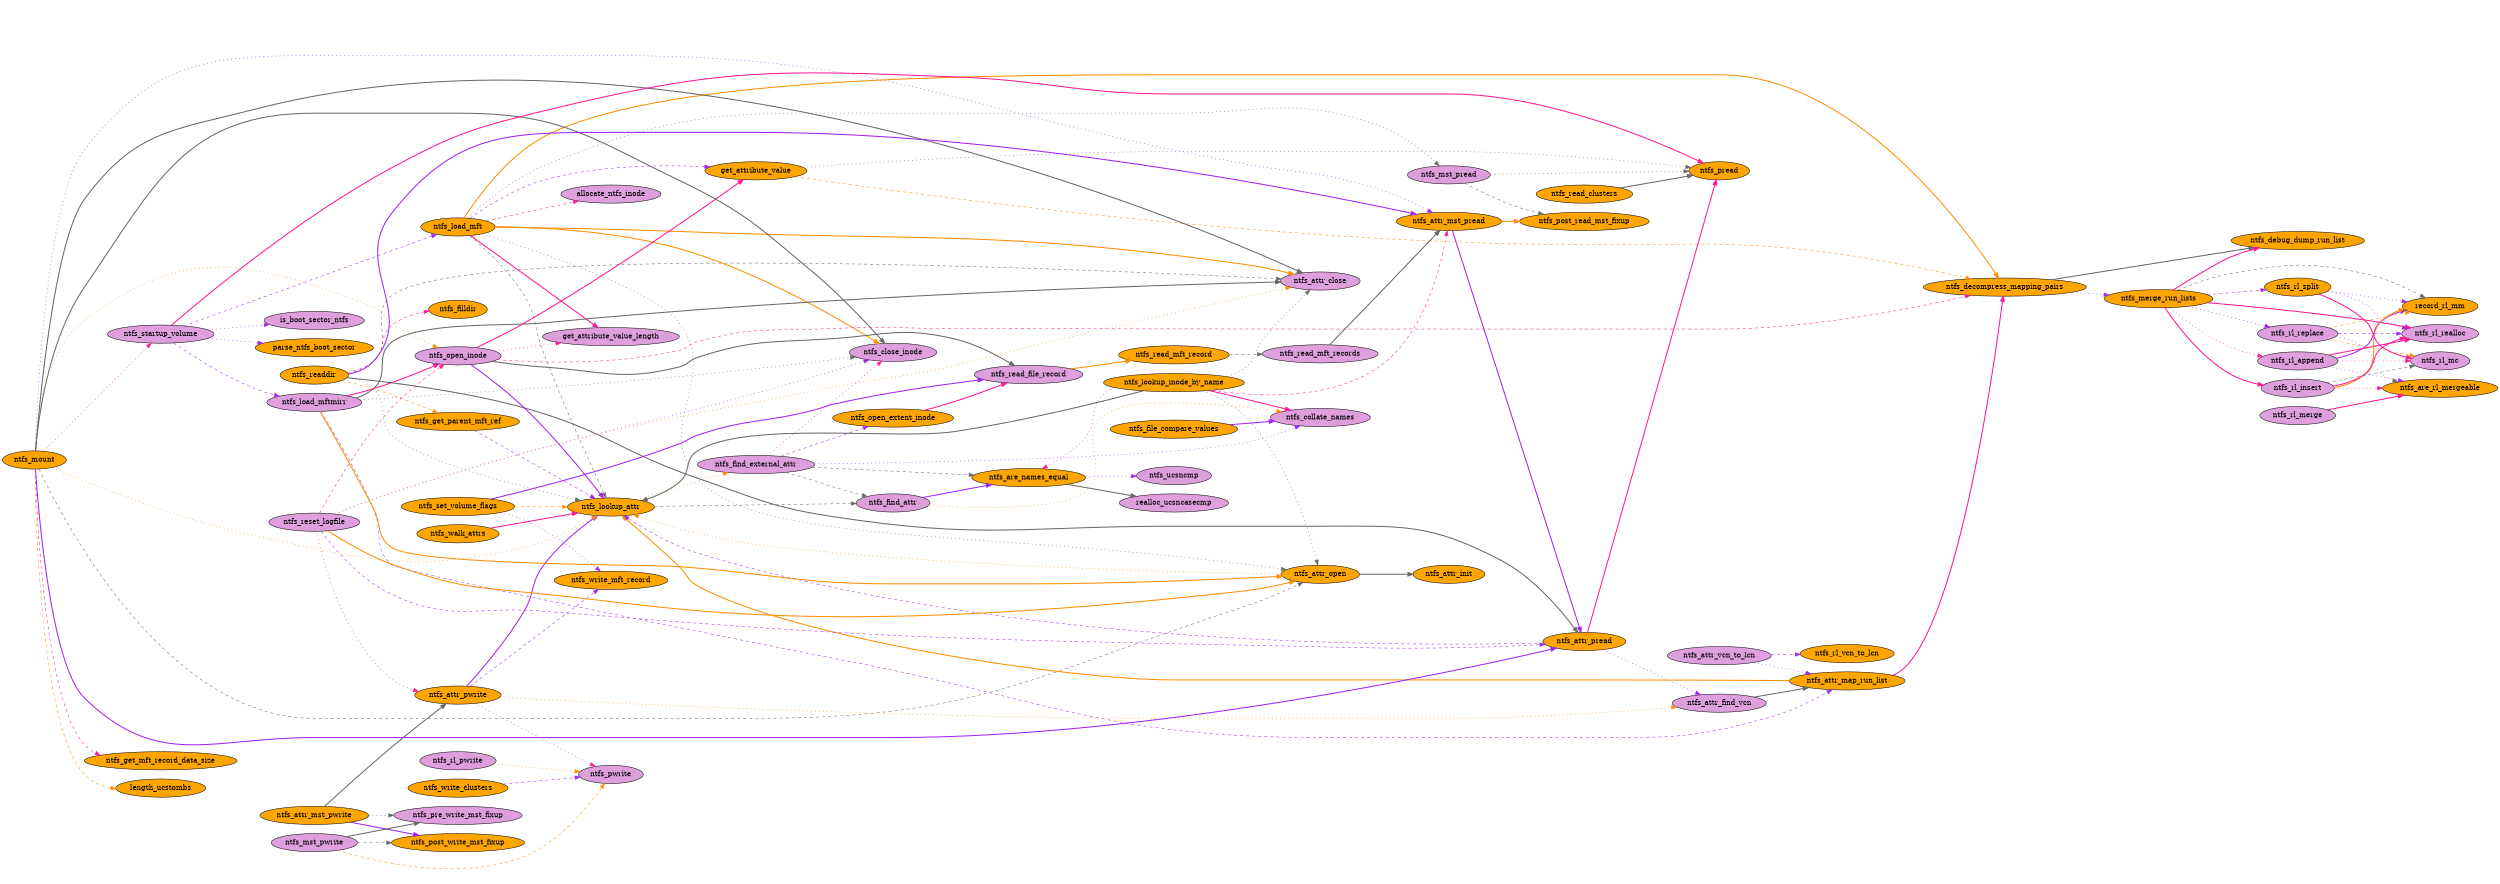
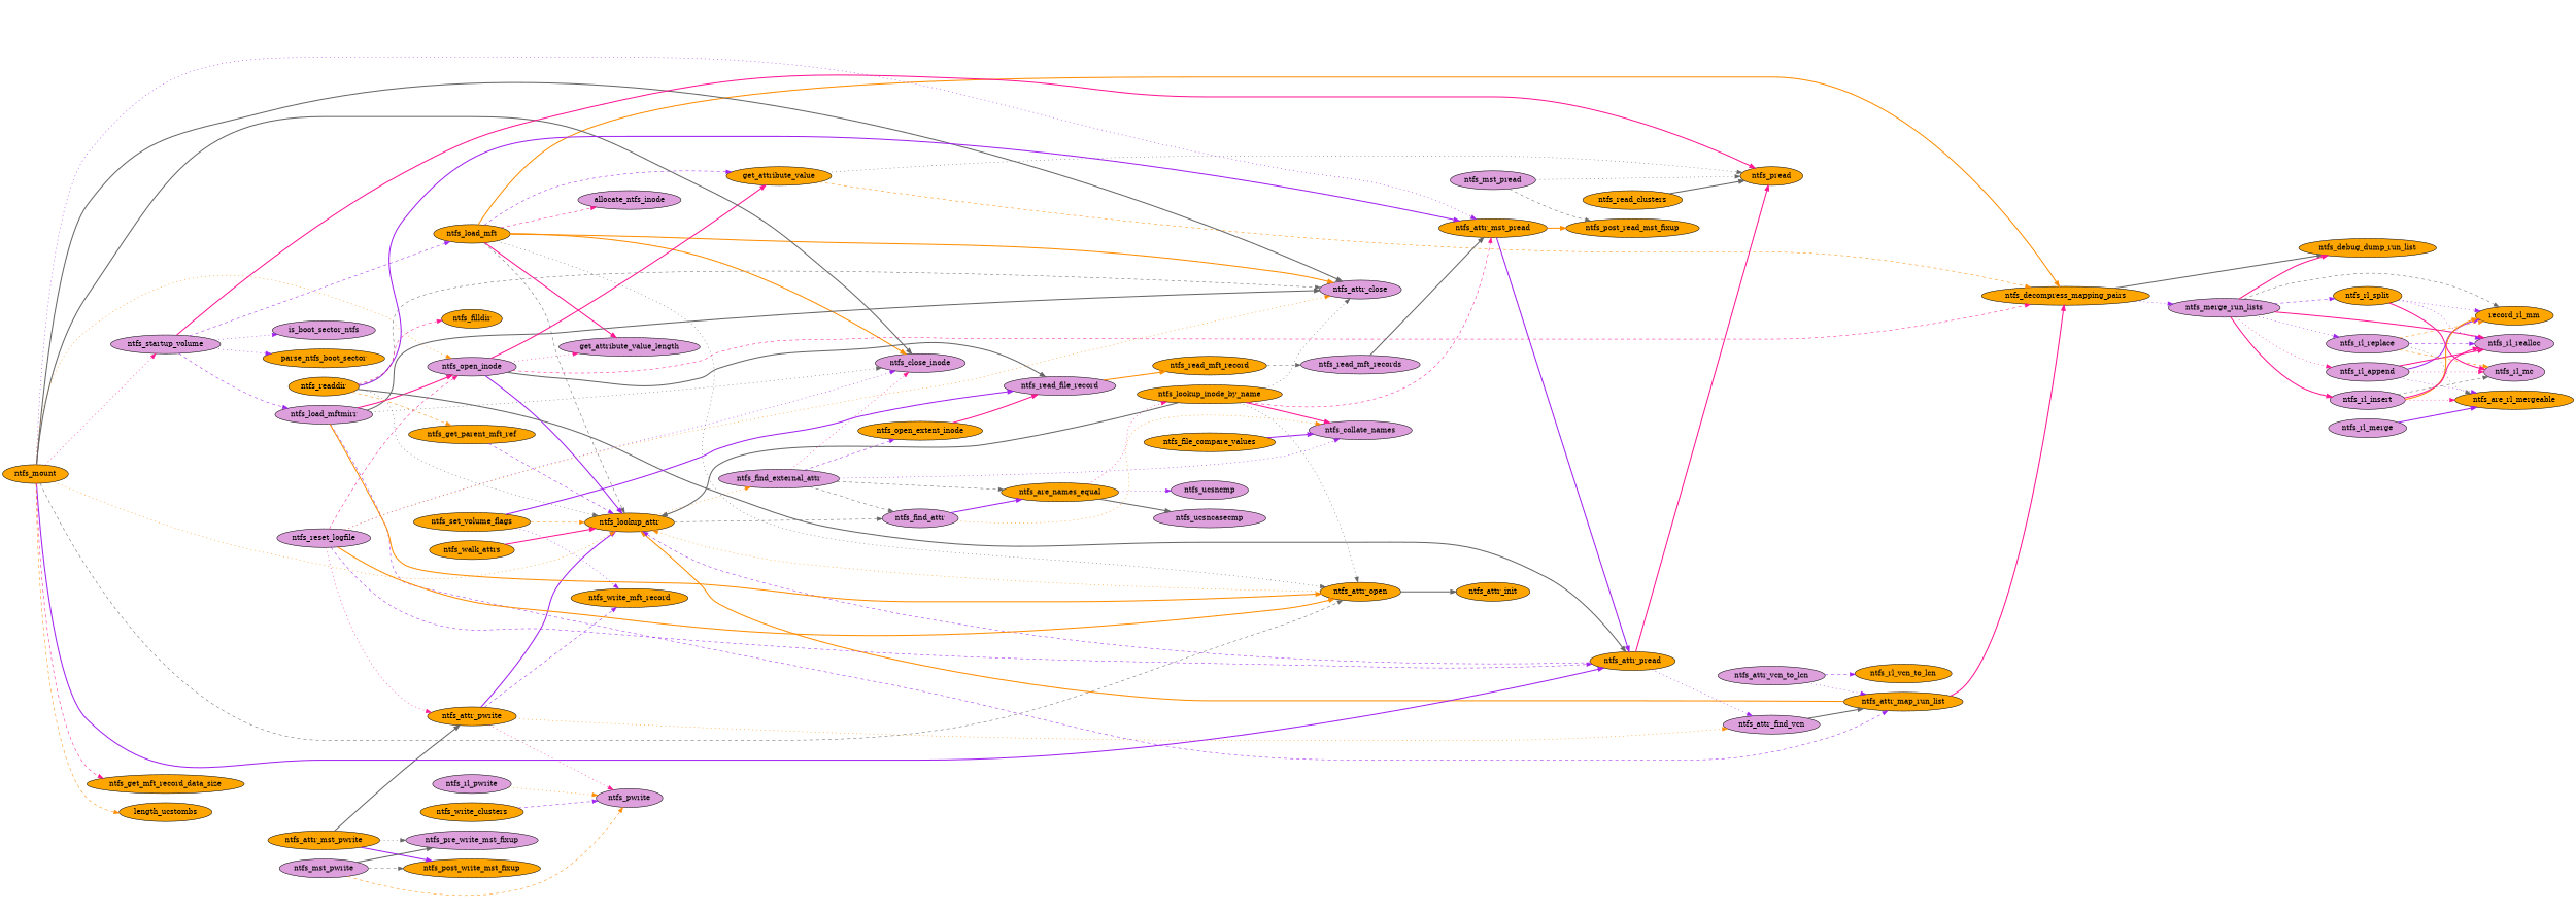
  digraph {
    color=black
    fontcolor=black
    fontname="Times-Roman"
    fontsize=14
    rankdir=LR
    node [color=black fillcolor=orange fontcolor=black fontname="Times-Roman" fontsize=14 shape=ellipse style=filled]
    edge [color=purple fontcolor=black fontname="Times-Roman" fontsize=14 style=bold]
    allocate_ntfs_inode [fillcolor=plum height=0.500000 width=1.810000]
    get_attribute_value [height=0.500000 width=1.780000]
    ntfs_decompress_mapping_pairs [height=0.500000 width=2.830000]
    ntfs_pread [height=0.500000 width=1.110000]
    ntfs_debug_dump_run_list [height=0.500000 width=2.390000]
-   ntfs_merge_run_lists [height=0.500000 width=1.920000]
+   ntfs_merge_run_lists [fillcolor=plum height=0.500000 width=1.920000]
    ntfs_rl_append [fillcolor=plum height=0.500000 width=1.440000]
    ntfs_rl_insert [fillcolor=plum height=0.500000 width=1.310000]
    n9 [height=0.500000 label=record_rl_mm width=1.190000]
    ntfs_rl_realloc [fillcolor=plum height=0.500000 width=1.420000]
    ntfs_rl_replace [fillcolor=plum height=0.500000 width=1.440000]
    ntfs_rl_split [height=0.500000 width=1.220000]
    is_boot_sector_ntfs [fillcolor=plum height=0.500000 width=1.810000]
    ntfs_are_names_equal [height=0.500000 width=2.030000]
-   ntfs_ucsncasecmp [fillcolor=plum height=0.500000 width=1.690000 label=realloc_ucsncasecmp]
+   ntfs_ucsncasecmp [fillcolor=plum height=0.500000 width=1.690000]
    ntfs_ucsncmp [fillcolor=plum height=0.500000 width=1.360000]
    ntfs_attr_find_vcn [fillcolor=plum height=0.500000 width=1.720000]
    ntfs_attr_map_run_list [height=0.500000 width=2.060000]
    ntfs_lookup_attr [height=0.500000 width=1.560000]
    ntfs_find_attr [fillcolor=plum height=0.500000 width=1.330000]
    ntfs_find_external_attr [fillcolor=plum height=0.500000 width=2.060000]
    ntfs_collate_names [fillcolor=plum height=0.500000 width=1.780000]
    ntfs_close_inode [fillcolor=plum height=0.500000 width=1.580000]
    ntfs_open_extent_inode [height=0.500000 width=2.140000]
    ntfs_attr_mst_pread [height=0.500000 width=1.830000]
    ntfs_attr_pread [height=0.500000 width=1.440000]
    ntfs_post_read_mst_fixup [height=0.500000 width=2.310000]
    ntfs_attr_mst_pwrite [height=0.500000 width=1.890000]
    ntfs_attr_pwrite [height=0.500000 width=1.530000]
    ntfs_post_write_mst_fixup [height=0.500000 width=2.390000]
    ntfs_pre_write_mst_fixup [fillcolor=plum height=0.500000 width=2.310000]
    ntfs_pwrite [fillcolor=plum height=0.500000 width=1.170000]
    ntfs_write_mft_record [height=0.500000 width=2.030000]
    ntfs_attr_open [height=0.500000 width=1.390000]
    ntfs_attr_init [height=0.500000 width=1.280000]
    ntfs_attr_vcn_to_lcn [fillcolor=plum height=0.500000 width=1.890000]
    ntfs_rl_vcn_to_lcn [height=0.500000 width=1.750000]
    ntfs_are_rl_mergeable [height=0.500000 width=2.030000]
    ntfs_rl_mc [fillcolor=plum height=0.500000 width=1.110000]
    ntfs_file_compare_values [height=0.500000 width=2.280000]
    ntfs_read_file_record [fillcolor=plum height=0.500000 width=1.940000]
    ntfs_read_mft_record [height=0.500000 width=1.970000]
    ntfs_get_parent_mft_ref [height=0.500000 width=2.170000]
    ntfs_load_mft [height=0.500000 width=1.360000]
    get_attribute_value_length [fillcolor=plum height=0.500000 width=2.360000]
    ntfs_attr_close [fillcolor=plum height=0.500000 width=1.420000]
    ntfs_mst_pread [fillcolor=plum height=0.500000 width=1.470000]
    ntfs_load_mftmirr [fillcolor=plum height=0.500000 width=1.690000]
    ntfs_open_inode [fillcolor=plum height=0.500000 width=1.580000]
    ntfs_lookup_inode_by_name [height=0.500000 width=2.560000]
    ntfs_mount [height=0.500000 width=1.170000]
    ntfs_get_mft_record_data_size [height=0.500000 width=2.690000]
    ntfs_startup_volume [fillcolor=plum height=0.500000 width=1.890000]
    n54 [height=0.500000 label=length_ucstombs width=1.420000]
    parse_ntfs_boot_sector [height=0.500000 width=2.080000]
    ntfs_mst_pwrite [fillcolor=plum height=0.500000 width=1.560000]
    ntfs_read_mft_records [fillcolor=plum height=0.500000 width=2.030000]
    ntfs_read_clusters [height=0.500000 width=1.690000]
    ntfs_readdir [height=0.500000 width=1.220000]
    ntfs_filldir [height=0.500000 width=1.110000]
    ntfs_reset_logfile [fillcolor=plum height=0.500000 width=1.640000]
    ntfs_rl_merge [fillcolor=plum height=0.500000 width=1.360000]
    ntfs_rl_pwrite [fillcolor=plum height=0.500000 width=1.390000]
    ntfs_set_volume_flags [height=0.500000 width=2.030000]
    ntfs_walk_attrs [height=0.500000 width=1.470000]
    ntfs_write_clusters [height=0.500000 width=1.750000]
    get_attribute_value -> ntfs_decompress_mapping_pairs [color=darkorange style=dashed]
    get_attribute_value -> ntfs_pread [color=gray40 style=dotted]
    ntfs_decompress_mapping_pairs -> ntfs_debug_dump_run_list [color=gray40]
    ntfs_decompress_mapping_pairs -> ntfs_merge_run_lists [style=dotted]
    ntfs_merge_run_lists -> ntfs_debug_dump_run_list [color=deeppink]
    ntfs_merge_run_lists -> ntfs_rl_append [color=deeppink style=dotted]
    ntfs_merge_run_lists -> ntfs_rl_insert [color=deeppink]
    ntfs_merge_run_lists -> n9 [color=gray40 style=dashed]
    ntfs_merge_run_lists -> ntfs_rl_realloc [color=deeppink]
    ntfs_merge_run_lists -> ntfs_rl_replace [style=dotted]
    ntfs_merge_run_lists -> ntfs_rl_split [style=dashed]
    ntfs_rl_append -> n9
    ntfs_rl_append -> ntfs_rl_realloc [color=deeppink]
    ntfs_rl_append -> ntfs_are_rl_mergeable [style=dotted]
    ntfs_rl_append -> ntfs_rl_mc [color=deeppink style=dotted]
    ntfs_rl_insert -> n9 [color=darkorange]
    ntfs_rl_insert -> ntfs_rl_realloc [color=deeppink]
    ntfs_rl_insert -> ntfs_are_rl_mergeable [color=deeppink style=dotted]
    ntfs_rl_insert -> ntfs_rl_mc [color=gray40 style=dashed]
    ntfs_rl_replace -> n9 [color=darkorange style=dashed]
    ntfs_rl_replace -> ntfs_rl_realloc [style=dashed]
    ntfs_rl_replace -> ntfs_are_rl_mergeable [color=gray40 style=dotted]
    ntfs_rl_replace -> ntfs_rl_mc [color=darkorange style=dashed]
    ntfs_rl_split -> n9 [style=dotted]
    ntfs_rl_split -> ntfs_rl_realloc [style=dotted]
    ntfs_rl_split -> ntfs_rl_mc [color=deeppink]
    ntfs_are_names_equal -> ntfs_ucsncasecmp [color=gray40]
    ntfs_are_names_equal -> ntfs_ucsncmp [style=dotted]
    ntfs_attr_find_vcn -> ntfs_attr_map_run_list [color=gray40]
    ntfs_attr_map_run_list -> ntfs_decompress_mapping_pairs [color=deeppink]
    ntfs_attr_map_run_list -> ntfs_lookup_attr [color=darkorange]
    ntfs_lookup_attr -> ntfs_find_attr [color=gray40 style=dashed]
    ntfs_lookup_attr -> ntfs_find_external_attr [color=darkorange style=dotted]
    ntfs_find_attr -> ntfs_are_names_equal
    ntfs_find_attr -> ntfs_collate_names [color=darkorange style=dotted]
    ntfs_find_external_attr -> ntfs_are_names_equal [color=gray40 style=dashed]
    ntfs_find_external_attr -> ntfs_find_attr [color=gray40 style=dashed]
    ntfs_find_external_attr -> ntfs_collate_names [style=dotted]
    ntfs_find_external_attr -> ntfs_close_inode [color=deeppink style=dotted]
    ntfs_find_external_attr -> ntfs_open_extent_inode [style=dashed]
    ntfs_open_extent_inode -> ntfs_read_file_record [color=deeppink]
    ntfs_attr_mst_pread -> ntfs_attr_pread
    ntfs_attr_mst_pread -> ntfs_post_read_mst_fixup [color=darkorange]
    ntfs_attr_pread -> ntfs_pread [color=deeppink]
    ntfs_attr_pread -> ntfs_attr_find_vcn [style=dotted]
    ntfs_attr_pread -> ntfs_lookup_attr [style=dashed]
    ntfs_attr_mst_pwrite -> ntfs_attr_pwrite [color=gray40]
    ntfs_attr_mst_pwrite -> ntfs_post_write_mst_fixup
    ntfs_attr_mst_pwrite -> ntfs_pre_write_mst_fixup [color=gray40 style=dotted]
    ntfs_attr_pwrite -> ntfs_attr_find_vcn [color=darkorange style=dotted]
    ntfs_attr_pwrite -> ntfs_lookup_attr
    ntfs_attr_pwrite -> ntfs_pwrite [color=deeppink style=dotted]
    ntfs_attr_pwrite -> ntfs_write_mft_record [style=dashed]
    ntfs_attr_open -> ntfs_lookup_attr [color=darkorange style=dotted]
    ntfs_attr_open -> ntfs_attr_init [color=gray40]
    ntfs_attr_vcn_to_lcn -> ntfs_attr_map_run_list [style=dotted]
    ntfs_attr_vcn_to_lcn -> ntfs_rl_vcn_to_lcn [style=dashed]
    ntfs_file_compare_values -> ntfs_collate_names
    ntfs_read_file_record -> ntfs_read_mft_record [color=darkorange]
    ntfs_read_mft_record -> ntfs_read_mft_records [color=gray40 style=dashed]
    ntfs_get_parent_mft_ref -> ntfs_lookup_attr [style=dashed]
    ntfs_load_mft -> allocate_ntfs_inode [color=deeppink style=dashed]
    ntfs_load_mft -> get_attribute_value [style=dashed]
    ntfs_load_mft -> ntfs_decompress_mapping_pairs [color=darkorange]
    ntfs_load_mft -> ntfs_lookup_attr [color=gray40 style=dashed]
    ntfs_load_mft -> ntfs_close_inode [color=darkorange]
    ntfs_load_mft -> ntfs_attr_open [color=gray40 style=dotted]
    ntfs_load_mft -> get_attribute_value_length [color=deeppink]
    ntfs_load_mft -> ntfs_attr_close [color=darkorange]
-   ntfs_load_mft -> ntfs_mst_pread [color=gray40 style=dotted]
    ntfs_mst_pread -> ntfs_pread [color=gray40 style=dotted]
    ntfs_mst_pread -> ntfs_post_read_mst_fixup [color=gray40 style=dashed]
    ntfs_load_mftmirr -> ntfs_attr_map_run_list [style=dashed]
    ntfs_load_mftmirr -> ntfs_close_inode [color=gray40 style=dotted]
    ntfs_load_mftmirr -> ntfs_attr_open [color=darkorange]
    ntfs_load_mftmirr -> ntfs_attr_close [color=gray40]
    ntfs_load_mftmirr -> ntfs_open_inode [color=deeppink]
    ntfs_open_inode -> get_attribute_value [color=deeppink]
    ntfs_open_inode -> ntfs_decompress_mapping_pairs [color=deeppink style=dashed]
    ntfs_open_inode -> ntfs_lookup_attr
    ntfs_open_inode -> ntfs_read_file_record [color=gray40]
    ntfs_open_inode -> get_attribute_value_length [color=deeppink style=dotted]
-   ntfs_lookup_inode_by_name -> ntfs_are_names_equal [color=deeppink style=dotted]
+   ntfs_are_names_equal -> ntfs_lookup_inode_by_name [color=deeppink style=dotted]
    ntfs_lookup_inode_by_name -> ntfs_lookup_attr [color=gray40]
    ntfs_lookup_inode_by_name -> ntfs_collate_names [color=deeppink]
    ntfs_lookup_inode_by_name -> ntfs_attr_mst_pread [color=deeppink style=dashed]
    ntfs_lookup_inode_by_name -> ntfs_attr_open [color=gray40 style=dotted]
    ntfs_lookup_inode_by_name -> ntfs_attr_close [color=gray40 style=dotted]
    ntfs_mount -> ntfs_lookup_attr [color=darkorange style=dotted]
    ntfs_mount -> ntfs_close_inode [color=gray40]
    ntfs_mount -> ntfs_attr_mst_pread [style=dotted]
    ntfs_mount -> ntfs_attr_pread
    ntfs_mount -> ntfs_attr_open [color=gray40 style=dashed]
    ntfs_mount -> ntfs_attr_close [color=gray40]
    ntfs_mount -> ntfs_open_inode [color=darkorange style=dotted]
    ntfs_mount -> ntfs_get_mft_record_data_size [color=deeppink style=dashed]
    ntfs_mount -> ntfs_startup_volume [color=deeppink style=dotted]
    ntfs_mount -> n54 [color=darkorange style=dashed]
    ntfs_startup_volume -> ntfs_pread [color=deeppink]
    ntfs_startup_volume -> is_boot_sector_ntfs [style=dotted]
    ntfs_startup_volume -> ntfs_load_mft [style=dashed]
    ntfs_startup_volume -> ntfs_load_mftmirr [style=dashed]
    ntfs_startup_volume -> parse_ntfs_boot_sector [style=dotted]
    ntfs_mst_pwrite -> ntfs_post_write_mst_fixup [color=gray40 style=dashed]
    ntfs_mst_pwrite -> ntfs_pre_write_mst_fixup [color=gray40]
    ntfs_mst_pwrite -> ntfs_pwrite [color=darkorange style=dashed]
    ntfs_read_mft_records -> ntfs_attr_mst_pread [color=gray40]
    ntfs_read_clusters -> ntfs_pread [color=gray40]
    ntfs_readdir -> ntfs_lookup_attr [color=gray40 style=dotted]
    ntfs_readdir -> ntfs_attr_mst_pread
    ntfs_readdir -> ntfs_attr_pread [color=gray40]
    ntfs_readdir -> ntfs_get_parent_mft_ref [color=darkorange style=dashed]
    ntfs_readdir -> ntfs_attr_close [color=gray40 style=dashed]
    ntfs_readdir -> ntfs_filldir [color=deeppink style=dashed]
    ntfs_reset_logfile -> ntfs_close_inode [style=dotted]
    ntfs_reset_logfile -> ntfs_attr_pread [style=dashed]
    ntfs_reset_logfile -> ntfs_attr_pwrite [color=deeppink style=dotted]
    ntfs_reset_logfile -> ntfs_attr_open [color=darkorange]
    ntfs_reset_logfile -> ntfs_attr_close [color=darkorange style=dotted]
    ntfs_reset_logfile -> ntfs_open_inode [color=deeppink style=dashed]
-   ntfs_rl_merge -> ntfs_are_rl_mergeable [color=deeppink]
+   ntfs_rl_merge -> ntfs_are_rl_mergeable
    ntfs_rl_pwrite -> ntfs_pwrite [color=darkorange style=dotted]
    ntfs_set_volume_flags -> ntfs_lookup_attr [color=darkorange style=dashed]
    ntfs_set_volume_flags -> ntfs_write_mft_record [style=dotted]
    ntfs_set_volume_flags -> ntfs_read_file_record
    ntfs_walk_attrs -> ntfs_lookup_attr [color=deeppink]
    ntfs_write_clusters -> ntfs_pwrite [style=dashed]
  }
